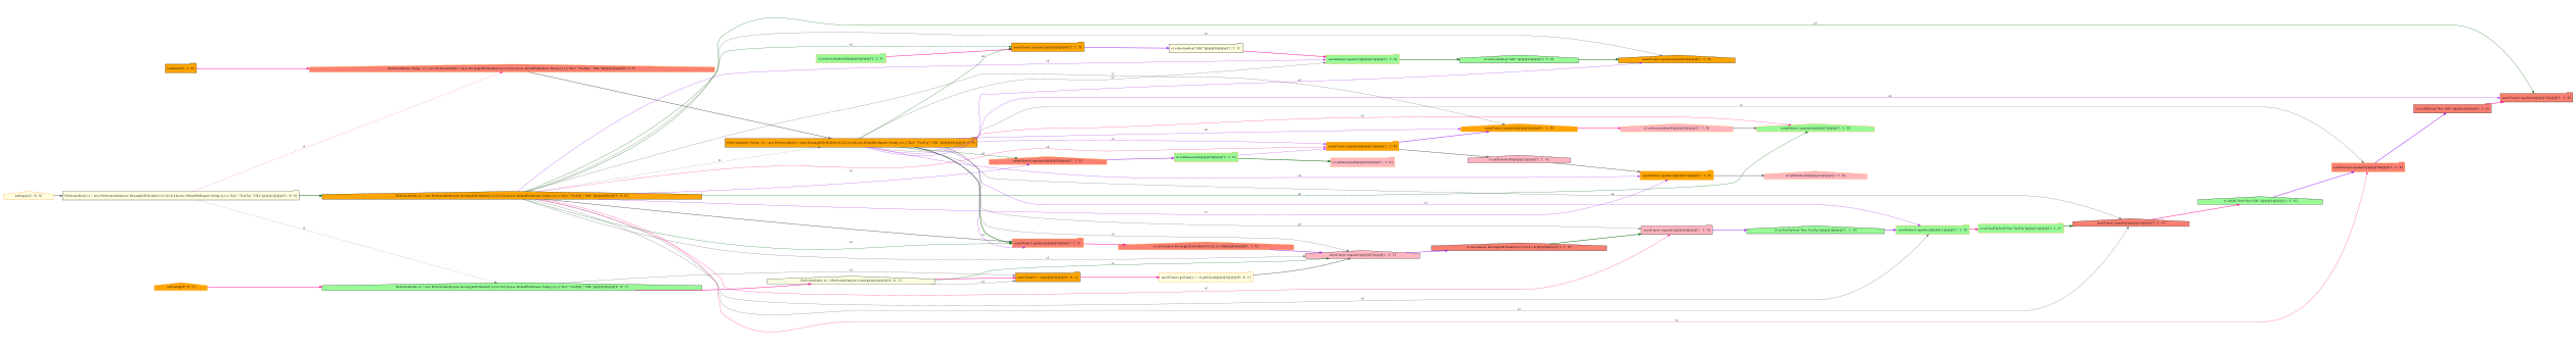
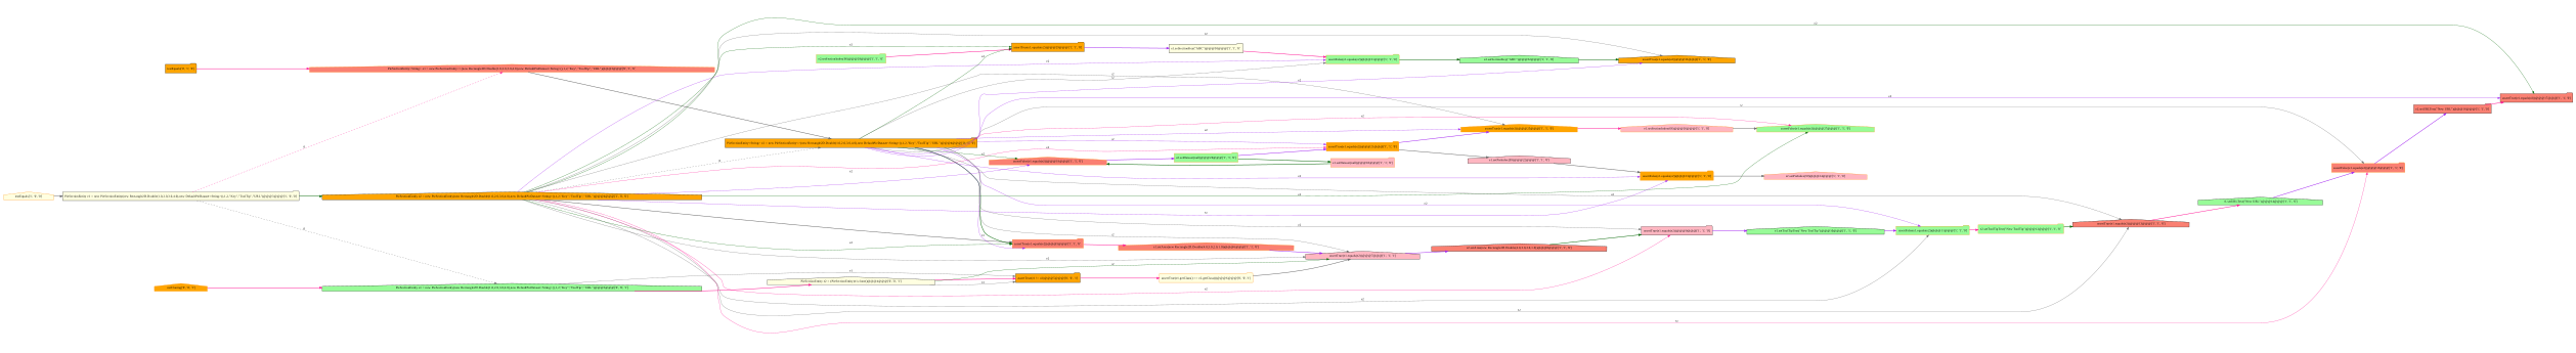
  digraph {
    fontname="Liberation Serif"
    rankdir=LR
    node [color=black fillcolor=palegreen fontname="Liberation Serif" shape=folder style=filled]
    edge [color=gray40 fontname="Liberation Serif" style=bold]
    n1 [fillcolor=lightyellow label="e1.setSectionKey(\"ABC\")@@@30@@@['1', '1', '0']"]
    n2 [color=darkorange label="assertFalse(e1.equals(e2))@@@31@@@['1', '1', '0']"]
    n3 [label="e2.setSectionKey(\"ABC\")@@@32@@@['1', '1', '0']" shape=house]
    n4 [color=darkorange label="e2.setToolTipText(\"New ToolTip\")@@@12@@@['1', '1', '0']"]
    n5 [fillcolor=salmon label="assertTrue(e1.equals(e2))@@@13@@@['1', '1', '0']" shape=house]
    n6 [label="e1.setURLText(\"New URL\")@@@14@@@['1', '1', '0']" shape=house]
    n7 [color=darkorange fillcolor=lightpink label="e1.setDataset(null)@@@18@@@['1', '1', '0']"]
    n8 [color=darkorange fillcolor=salmon label="assertFalse(e1.equals(e2))@@@19@@@['1', '1', '0']" shape=house]
    n9 [color=darkorange label="e2.setDataset(null)@@@20@@@['1', '1', '0']"]
    n10 [fillcolor=salmon label="assertTrue(e1.equals(e2))@@@17@@@['1', '1', '0']"]
    n11 [color=darkorange fillcolor=salmon label="assertFalse(e1.equals(e2))@@@15@@@['1', '1', '0']"]
    n12 [fillcolor=salmon label="e2.setURLText(\"New URL\")@@@16@@@['1', '1', '0']"]
    n13 [color=darkorange fillcolor=lightyellow label="testEquals['1', '0', '0']" shape=house]
    n14 [fillcolor=lightyellow label="PieSectionEntity e1 = new PieSectionEntity(new Rectangle2D.Double(1.0,2.0,3.0,4.0),new DefaultPieDataset<String>(),1,2,\"Key\",\"ToolTip\",\"URL\")@@@3@@@['1', '0', '0']"]
    n15 [label="PieSectionEntity e1 = new PieSectionEntity(new Rectangle2D.Double(1.0,2.0,3.0,4.0),new DefaultPieDataset<String>(),1,2,\"Key\",\"ToolTip\",\"URL\")@@@3@@@['0', '0', '1']" shape=house]
    n16 [color=darkorange fillcolor=salmon label="PieSectionEntity<String> e1 = new PieSectionEntity<>(new Rectangle2D.Double(1.0,2.0,3.0,4.0),new DefaultPieDataset<String>(),1,2,\"Key\",\"ToolTip\",\"URL\")@@@3@@@['0', '1', '0']" shape=house]
    n17 [fillcolor=orange label="PieSectionEntity e2 = new PieSectionEntity(new Rectangle2D.Double(1.0,2.0,3.0,4.0),new DefaultPieDataset<String>(),1,2,\"Key\",\"ToolTip\",\"URL\")@@@4@@@['1', '0', '0']" shape=house]
    n18 [color=darkorange label="assertFalse(e1.equals(e2))@@@27@@@['1', '1', '0']" shape=house]
    n19 [color=darkorange label="e2.setSectionIndex(66)@@@28@@@['1', '1', '0']"]
    n20 [fillcolor=orange label="assertTrue(e1.equals(e2))@@@29@@@['1', '1', '0']"]
    n21 [color=darkorange fillcolor=orange label="testCloning['0', '0', '1']" shape=house]
    n22 [fillcolor=orange label="assertTrue(e1 != e2)@@@5@@@['0', '0', '1']"]
    n23 [fillcolor=lightyellow label="PieSectionEntity e2 = (PieSectionEntity)e1.clone()@@@4@@@['0', '0', '1']" shape=house]
    n24 [fillcolor=orange label="testEquals['0', '1', '0']"]
    n25 [fillcolor=orange label="PieSectionEntity<String> e2 = new PieSectionEntity<>(new Rectangle2D.Double(1.0,2.0,3.0,4.0),new DefaultPieDataset<String>(),1,2,\"Key\",\"ToolTip\",\"URL\")@@@4@@@['0', '1', '0']"]
    n26 [fillcolor=lightpink label="assertTrue(e1.equals(e2))@@@9@@@['1', '1', '0']"]
    n27 [label="e1.setToolTipText(\"New ToolTip\")@@@10@@@['1', '1', '0']" shape=house]
    n28 [color=darkorange label="assertFalse(e1.equals(e2))@@@11@@@['1', '1', '0']"]
    n29 [color=darkorange fillcolor=lightyellow label="assertTrue(e1.getClass() == e2.getClass())@@@6@@@['0', '0', '1']"]
    n30 [fillcolor=lightpink label="assertTrue(e1.equals(e2))@@@7@@@['1', '1', '1']" shape=house]
    n31 [fillcolor=salmon label="e2.setArea(new Rectangle2D.Double(4.0,3.0,2.0,1.0))@@@8@@@['1', '1', '0']" shape=house]
    n32 [fillcolor=orange label="assertTrue(e1.equals(e2))@@@33@@@['1', '1', '0']" shape=house]
    n33 [color=darkorange fillcolor=orange label="assertFalse(e1.equals(e2))@@@23@@@['1', '1', '0']"]
    n34 [color=darkorange fillcolor=salmon label="assertTrue(e1.equals(e2))@@@5@@@['1', '1', '0']"]
    n35 [color=darkorange fillcolor=orange label="assertTrue(e1.equals(e2))@@@25@@@['1', '1', '0']" shape=house]
    n36 [color=darkorange fillcolor=orange label="assertTrue(e1.equals(e2))@@@21@@@['1', '1', '0']"]
    n37 [color=darkorange fillcolor=lightpink label="e2.setPieIndex(99)@@@24@@@['1', '1', '0']" shape=house]
    n38 [color=darkorange fillcolor=salmon label="e1.setArea(new Rectangle2D.Double(4.0,3.0,2.0,1.0))@@@6@@@['1', '1', '0']" shape=house]
    n39 [color=darkorange fillcolor=lightpink label="e1.setSectionIndex(66)@@@26@@@['1', '1', '0']" shape=house]
    n40 [fillcolor=lightpink label="e1.setPieIndex(99)@@@22@@@['1', '1', '0']" shape=house]
    n1 -> n2 [color=deeppink]
    n2 -> n3 [color=darkgreen]
    n3 -> n32 [color=darkgreen]
    n4 -> n5 [color=darkgreen]
    n5 -> n6 [color=deeppink]
    n6 -> n11 [color=purple]
+   n7 -> n8 [color=darkgreen]
    n8 -> n9 [color=purple]
    n9 -> n7 [color=darkgreen]
-   n9 -> n36 [color=purple style=solid]
+   n9 -> n36 [color=purple]
    n11 -> n12 [color=purple]
    n12 -> n10 [color=deeppink]
    n13 -> n14
    n14 -> n15 [label=0 style=dashed]
    n14 -> n16 [color=deeppink label=0 style=dashed]
    n14 -> n17 [color=darkgreen]
    n15 -> n22 [label=e1 style=solid]
    n15 -> n23 [color=deeppink]
    n16 -> n25
    n17 -> n2 [color=purple label=e2 style=solid]
    n17 -> n5 [label=e2 style=solid]
    n17 -> n8 [color=purple label=e2 style=solid]
    n17 -> n10 [color=darkgreen label=e2 style=solid]
    n17 -> n11 [color=deeppink label=e2 style=solid]
    n17 -> n18 [color=darkgreen label=e2 style=solid]
    n17 -> n20 [color=darkgreen label=e2 style=solid]
    n17 -> n25 [label=0 style=dashed]
    n17 -> n26 [color=deeppink label=e2 style=solid]
    n17 -> n28 [label=e2 style=solid]
    n17 -> n30 [label=e2 style=solid]
    n17 -> n32 [label=e2 style=solid]
    n17 -> n33 [color=purple label=e2 style=solid]
    n17 -> n34
    n17 -> n34 [color=darkgreen label=e2 style=solid]
    n17 -> n35 [label=e2 style=solid]
    n17 -> n36 [color=deeppink label=e2 style=solid]
    n19 -> n20 [color=deeppink]
    n20 -> n1 [color=purple]
    n21 -> n15 [color=deeppink]
    n22 -> n29 [color=deeppink]
    n23 -> n22 [label=e2 style=solid]
    n23 -> n22 [color=deeppink]
    n23 -> n30 [color=darkgreen label=e2 style=solid]
    n24 -> n16 [color=deeppink]
    n25 -> n2 [label=e2 style=solid]
    n25 -> n5 [label=e2 style=solid]
    n25 -> n8 [color=darkgreen label=e2 style=solid]
    n25 -> n10 [color=purple label=e2 style=solid]
    n25 -> n11 [label=e2 style=solid]
    n25 -> n18 [color=deeppink label=e2 style=solid]
    n25 -> n20 [color=darkgreen label=e2 style=solid]
    n25 -> n26 [label=e2 style=solid]
    n25 -> n28 [color=purple label=e2 style=solid]
    n25 -> n30 [label=e2 style=solid]
    n25 -> n32 [color=purple label=e2 style=solid]
    n25 -> n33 [color=purple label=e2 style=solid]
    n25 -> n34 [color=darkgreen]
    n25 -> n34 [color=purple label=e2 style=solid]
    n25 -> n35 [color=purple label=e2 style=solid]
    n25 -> n36 [color=purple label=e2 style=solid]
    n26 -> n27 [color=purple]
    n27 -> n28 [color=purple]
    n28 -> n4 [color=deeppink]
    n29 -> n30
    n30 -> n31 [color=purple]
    n31 -> n26 [color=darkgreen]
    n33 -> n37
    n34 -> n38 [color=deeppink]
    n35 -> n39 [color=deeppink]
    n36 -> n35 [color=purple]
    n36 -> n40
    n38 -> n30 [color=purple]
    n39 -> n18
    n40 -> n33
  }
